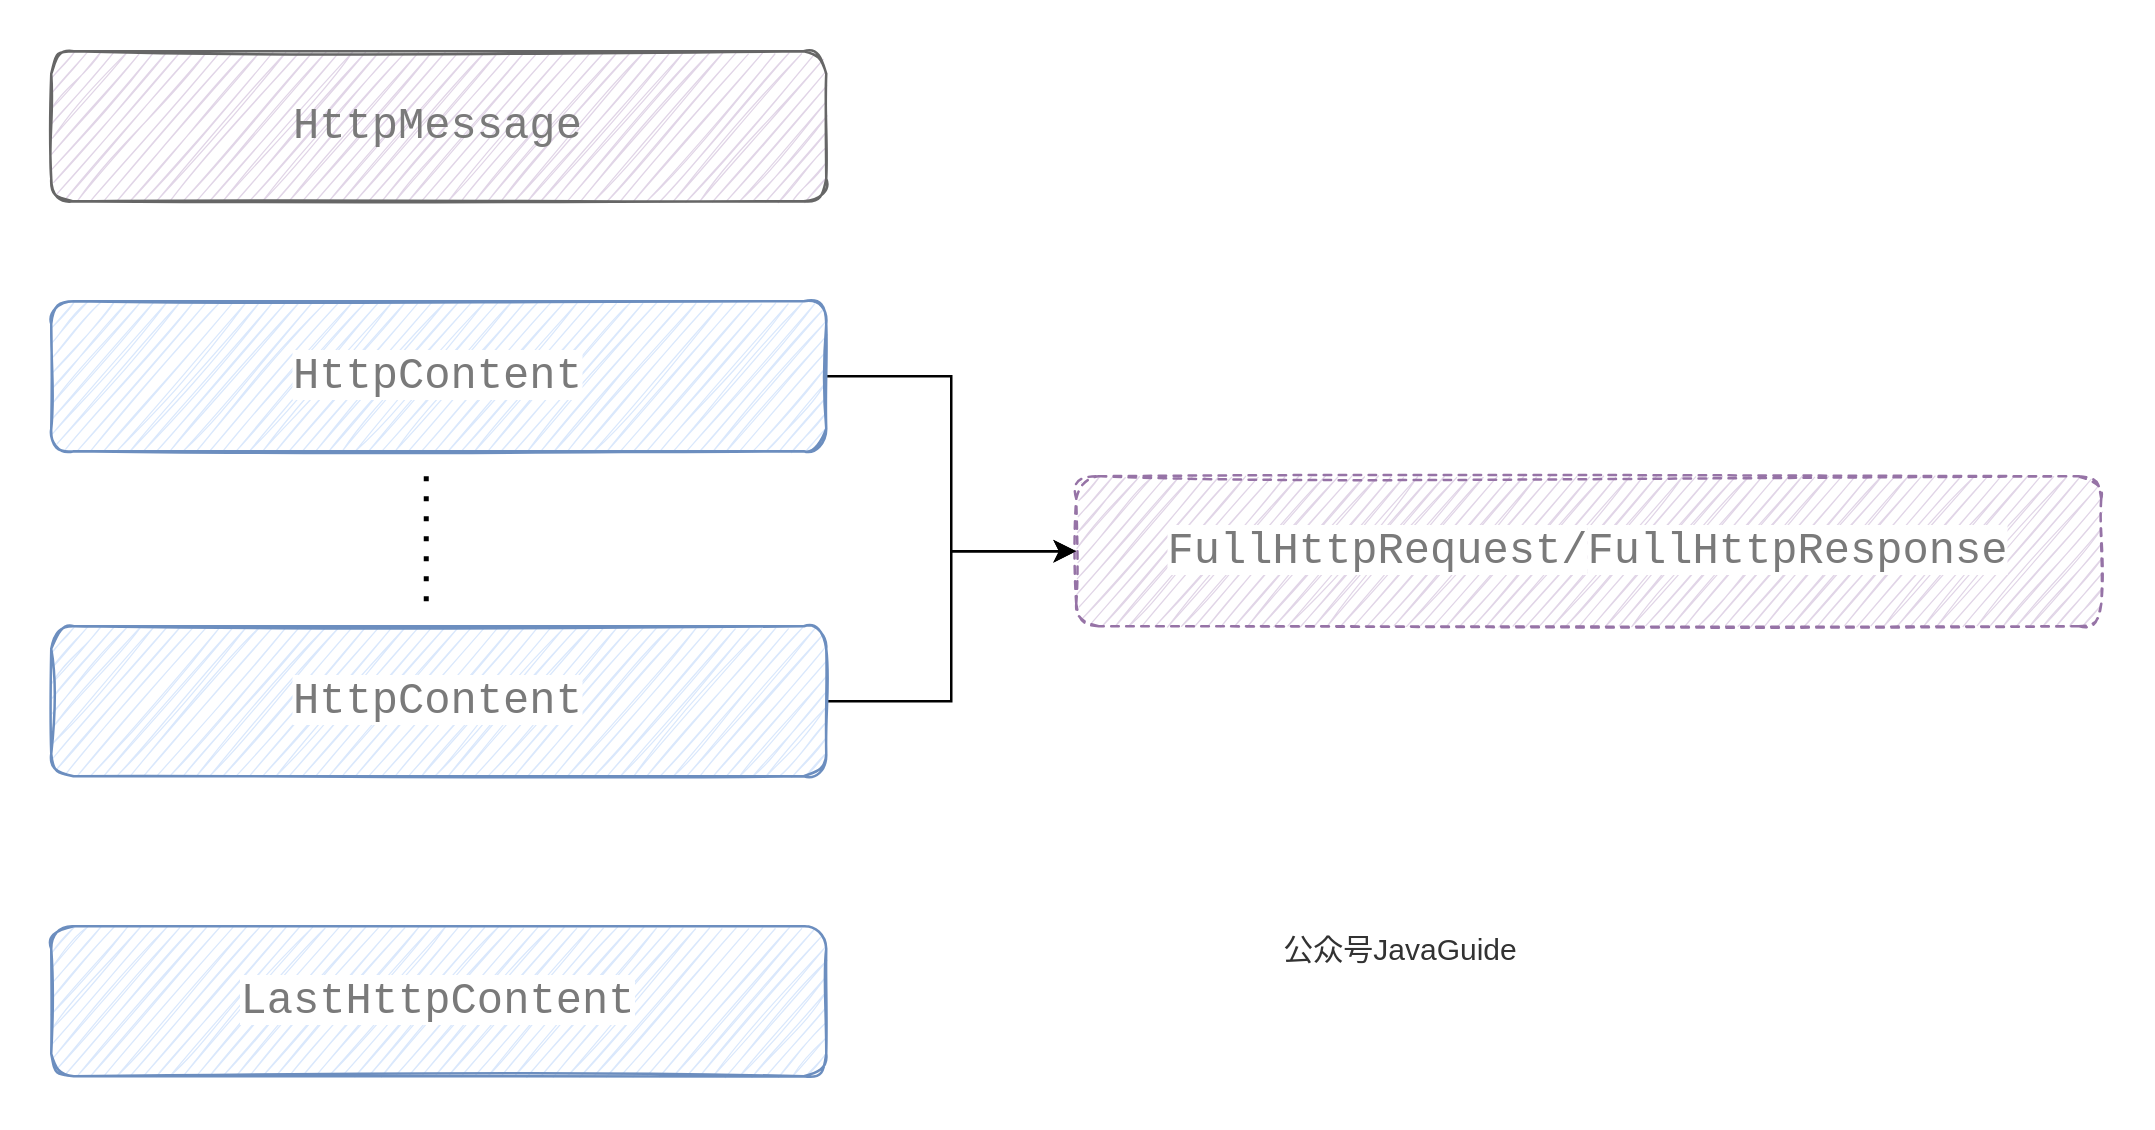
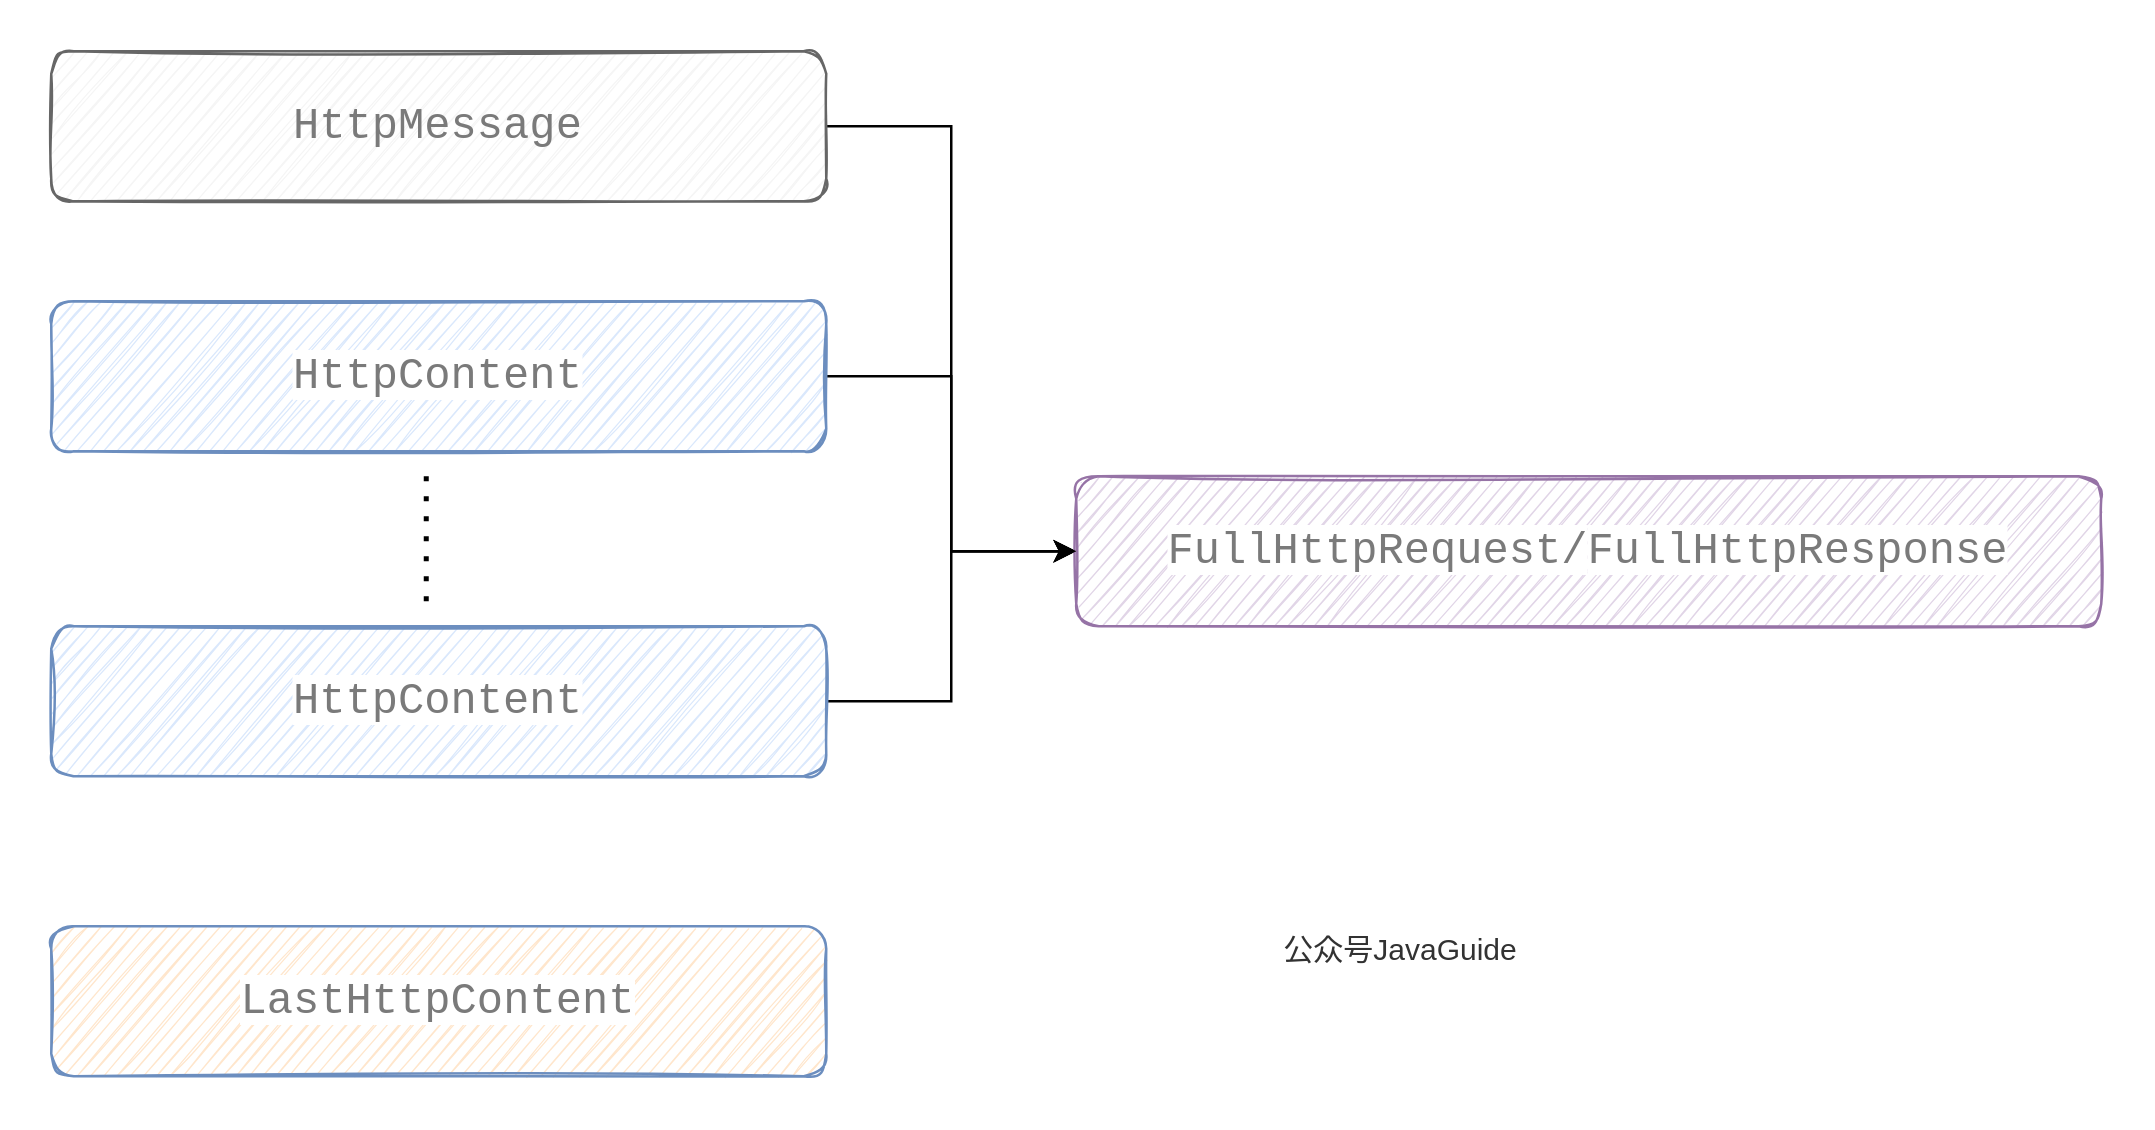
  <mxCell id="0" />
  <mxCell id="1" parent="0" />
- <mxCell id="3" value="&lt;code style=&quot;box-sizing: border-box ; font-family: &amp;#34;menlo&amp;#34; , &amp;#34;monaco&amp;#34; , &amp;#34;courier new&amp;#34; , monospace ; text-align: left ; color: rgb(122 , 122 , 122) ; font-size: 17.5px&quot;&gt;HttpMessage&lt;/code&gt;" style="rounded=1;whiteSpace=wrap;html=1;sketch=1;shadow=0;fontFamily=Long Cang;FType=g;fillColor=#e1d5e7;strokeColor=#666666;fontColor=#333333;" parent="1" vertex="1"><mxGeometry x="20" y="20" width="310" height="60" as="geometry" /></mxCell>
+ <mxCell id="2" style="edgeStyle=orthogonalEdgeStyle;rounded=0;orthogonalLoop=1;jettySize=auto;html=1;entryX=0;entryY=0.5;entryDx=0;entryDy=0;" parent="1" source="3" target="6" edge="1"><mxGeometry relative="1" as="geometry" /></mxCell>
+ <mxCell id="3" value="&lt;code style=&quot;box-sizing: border-box ; font-family: &amp;#34;menlo&amp;#34; , &amp;#34;monaco&amp;#34; , &amp;#34;courier new&amp;#34; , monospace ; text-align: left ; color: rgb(122 , 122 , 122) ; font-size: 17.5px&quot;&gt;HttpMessage&lt;/code&gt;" style="rounded=1;whiteSpace=wrap;html=1;sketch=1;shadow=0;fontFamily=Long Cang;FType=g;fillColor=#f5f5f5;strokeColor=#666666;fontColor=#333333;" parent="1" vertex="1"><mxGeometry x="20" y="20" width="310" height="60" as="geometry" /></mxCell>
  <mxCell id="4" style="edgeStyle=orthogonalEdgeStyle;rounded=0;orthogonalLoop=1;jettySize=auto;html=1;entryX=0;entryY=0.5;entryDx=0;entryDy=0;" parent="1" source="5" target="6" edge="1"><mxGeometry relative="1" as="geometry" /></mxCell>
  <mxCell id="5" value="&lt;span style=&quot;color: rgb(122 , 122 , 122) ; font-family: &amp;#34;menlo&amp;#34; , &amp;#34;monaco&amp;#34; , &amp;#34;courier new&amp;#34; , monospace ; font-size: 17.5px ; text-align: left ; background-color: rgb(255 , 255 , 255)&quot;&gt;HttpContent&lt;/span&gt;" style="rounded=1;whiteSpace=wrap;html=1;sketch=1;shadow=0;fontFamily=Long Cang;fillColor=#dae8fc;strokeColor=#6c8ebf;" parent="1" vertex="1"><mxGeometry x="20" y="120" width="310" height="60" as="geometry" /></mxCell>
- <mxCell id="6" value="&lt;span style=&quot;color: rgb(122 , 122 , 122) ; font-family: &amp;#34;menlo&amp;#34; , &amp;#34;monaco&amp;#34; , &amp;#34;courier new&amp;#34; , monospace ; font-size: 17.5px ; text-align: left ; background-color: rgb(255 , 255 , 255)&quot;&gt;FullHttpRequest/&lt;/span&gt;&lt;span style=&quot;color: rgb(122 , 122 , 122) ; font-family: &amp;#34;menlo&amp;#34; , &amp;#34;monaco&amp;#34; , &amp;#34;courier new&amp;#34; , monospace ; font-size: 17.5px ; text-align: left ; background-color: rgb(255 , 255 , 255)&quot;&gt;FullHttpResponse&lt;/span&gt;" style="rounded=1;whiteSpace=wrap;html=1;sketch=1;shadow=0;fontFamily=Long Cang;fillColor=#e1d5e7;strokeColor=#9673a6;dashed=1;" parent="1" vertex="1"><mxGeometry x="430" y="190" width="410" height="60" as="geometry" /></mxCell>
+ <mxCell id="6" value="&lt;span style=&quot;color: rgb(122 , 122 , 122) ; font-family: &amp;#34;menlo&amp;#34; , &amp;#34;monaco&amp;#34; , &amp;#34;courier new&amp;#34; , monospace ; font-size: 17.5px ; text-align: left ; background-color: rgb(255 , 255 , 255)&quot;&gt;FullHttpRequest/&lt;/span&gt;&lt;span style=&quot;color: rgb(122 , 122 , 122) ; font-family: &amp;#34;menlo&amp;#34; , &amp;#34;monaco&amp;#34; , &amp;#34;courier new&amp;#34; , monospace ; font-size: 17.5px ; text-align: left ; background-color: rgb(255 , 255 , 255)&quot;&gt;FullHttpResponse&lt;/span&gt;" style="rounded=1;whiteSpace=wrap;html=1;sketch=1;shadow=0;fontFamily=Long Cang;fillColor=#e1d5e7;strokeColor=#9673a6;" parent="1" vertex="1"><mxGeometry x="430" y="190" width="410" height="60" as="geometry" /></mxCell>
  <mxCell id="7" style="edgeStyle=orthogonalEdgeStyle;rounded=0;orthogonalLoop=1;jettySize=auto;html=1;entryX=0;entryY=0.5;entryDx=0;entryDy=0;" parent="1" source="8" target="6" edge="1"><mxGeometry relative="1" as="geometry" /></mxCell>
  <mxCell id="8" value="&lt;span style=&quot;color: rgb(122 , 122 , 122) ; font-family: &amp;#34;menlo&amp;#34; , &amp;#34;monaco&amp;#34; , &amp;#34;courier new&amp;#34; , monospace ; font-size: 17.5px ; text-align: left ; background-color: rgb(255 , 255 , 255)&quot;&gt;HttpContent&lt;/span&gt;" style="rounded=1;whiteSpace=wrap;html=1;sketch=1;shadow=0;fontFamily=Long Cang;fillColor=#dae8fc;strokeColor=#6c8ebf;" parent="1" vertex="1"><mxGeometry x="20" y="250" width="310" height="60" as="geometry" /></mxCell>
  <mxCell id="9" value="" style="endArrow=none;dashed=1;html=1;dashPattern=1 3;strokeWidth=2;" parent="1" edge="1"><mxGeometry width="50" height="50" relative="1" as="geometry"><mxPoint x="170" y="240" as="sourcePoint" /><mxPoint x="170" y="190" as="targetPoint" /></mxGeometry></mxCell>
- <mxCell id="10" value="&lt;span style=&quot;color: rgb(122 , 122 , 122) ; font-family: &amp;#34;menlo&amp;#34; , &amp;#34;monaco&amp;#34; , &amp;#34;courier new&amp;#34; , monospace ; font-size: 17.5px ; text-align: left ; background-color: rgb(255 , 255 , 255)&quot;&gt;LastHttpContent&lt;/span&gt;" style="rounded=1;whiteSpace=wrap;html=1;sketch=1;shadow=0;fontFamily=Long Cang;fillColor=#dae8fc;strokeColor=#6c8ebf;" parent="1" vertex="1"><mxGeometry x="20" y="370" width="310" height="60" as="geometry" /></mxCell>
+ <mxCell id="10" value="&lt;span style=&quot;color: rgb(122 , 122 , 122) ; font-family: &amp;#34;menlo&amp;#34; , &amp;#34;monaco&amp;#34; , &amp;#34;courier new&amp;#34; , monospace ; font-size: 17.5px ; text-align: left ; background-color: rgb(255 , 255 , 255)&quot;&gt;LastHttpContent&lt;/span&gt;" style="rounded=1;whiteSpace=wrap;html=1;sketch=1;shadow=0;fontFamily=Long Cang;fillColor=#ffe6cc;strokeColor=#6c8ebf;" parent="1" vertex="1"><mxGeometry x="20" y="370" width="310" height="60" as="geometry" /></mxCell>
  <mxCell id="11" value="公众号JavaGuide" style="text;html=1;strokeColor=none;fillColor=none;align=center;verticalAlign=middle;whiteSpace=wrap;rounded=0;opacity=70;textOpacity=80;sketch=1;shadow=0;fontFamily=Helvetica;" vertex="1" parent="1"><mxGeometry x="465" y="370" width="190" height="20" as="geometry" /></mxCell>
